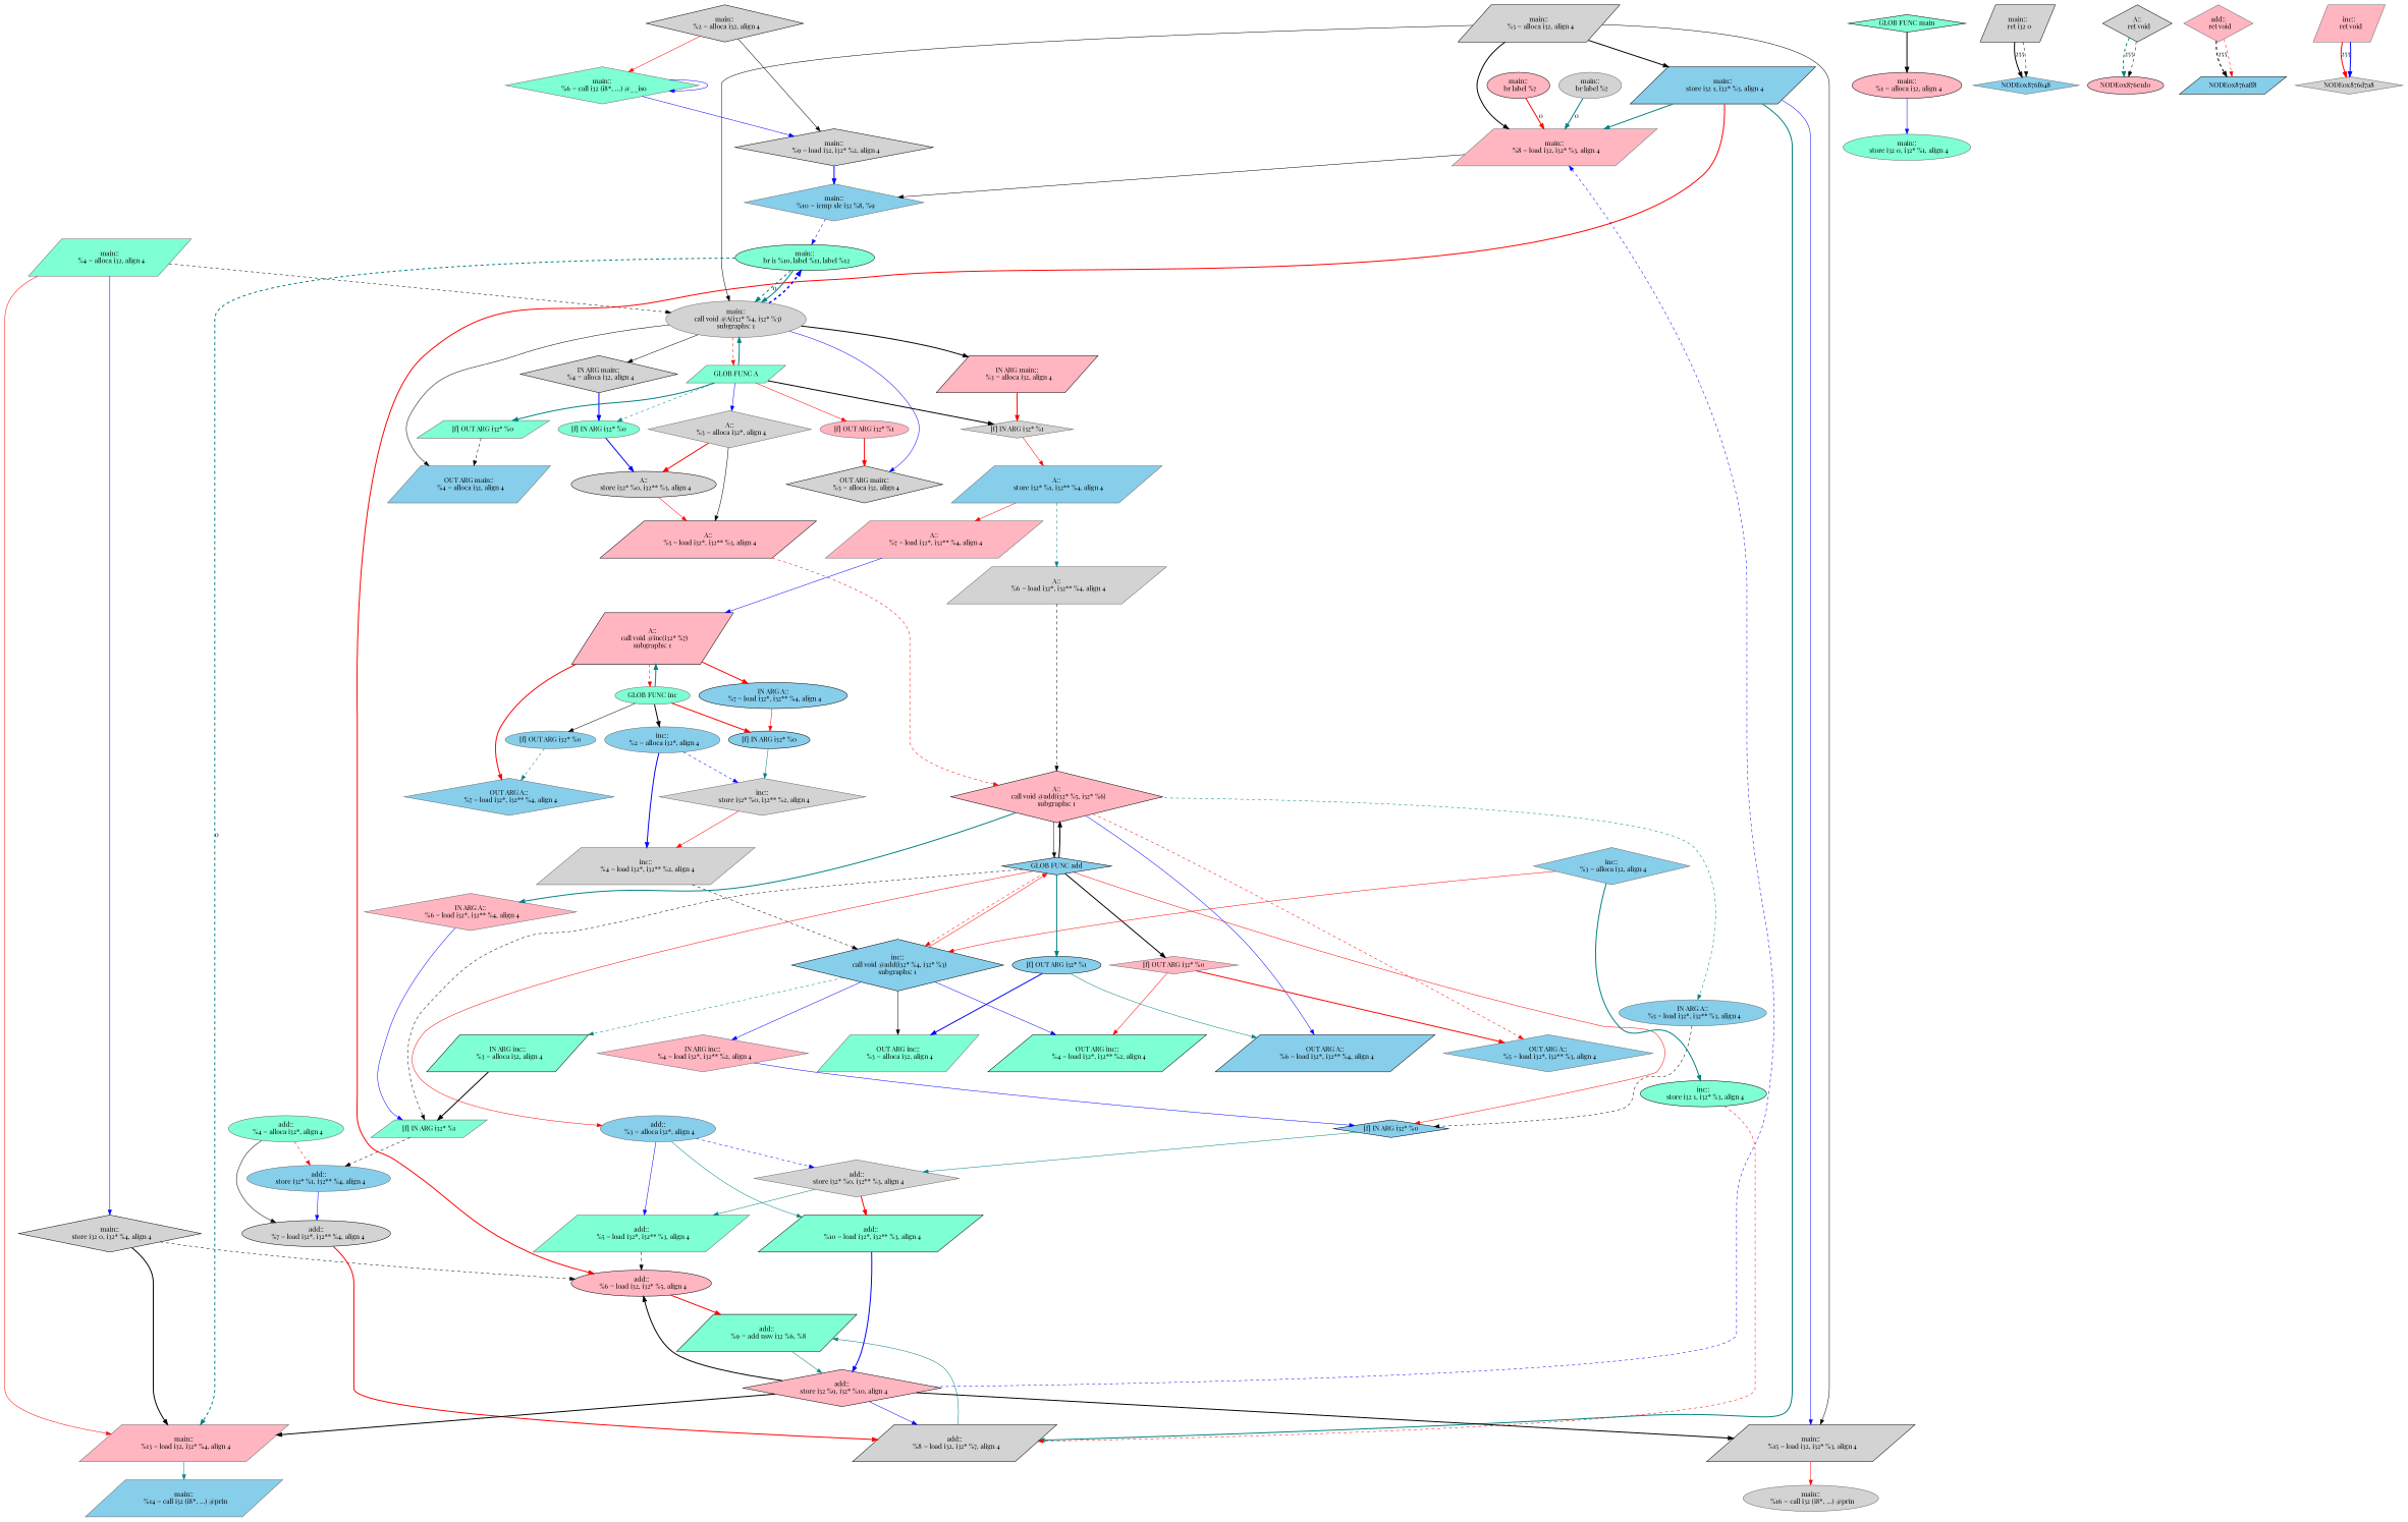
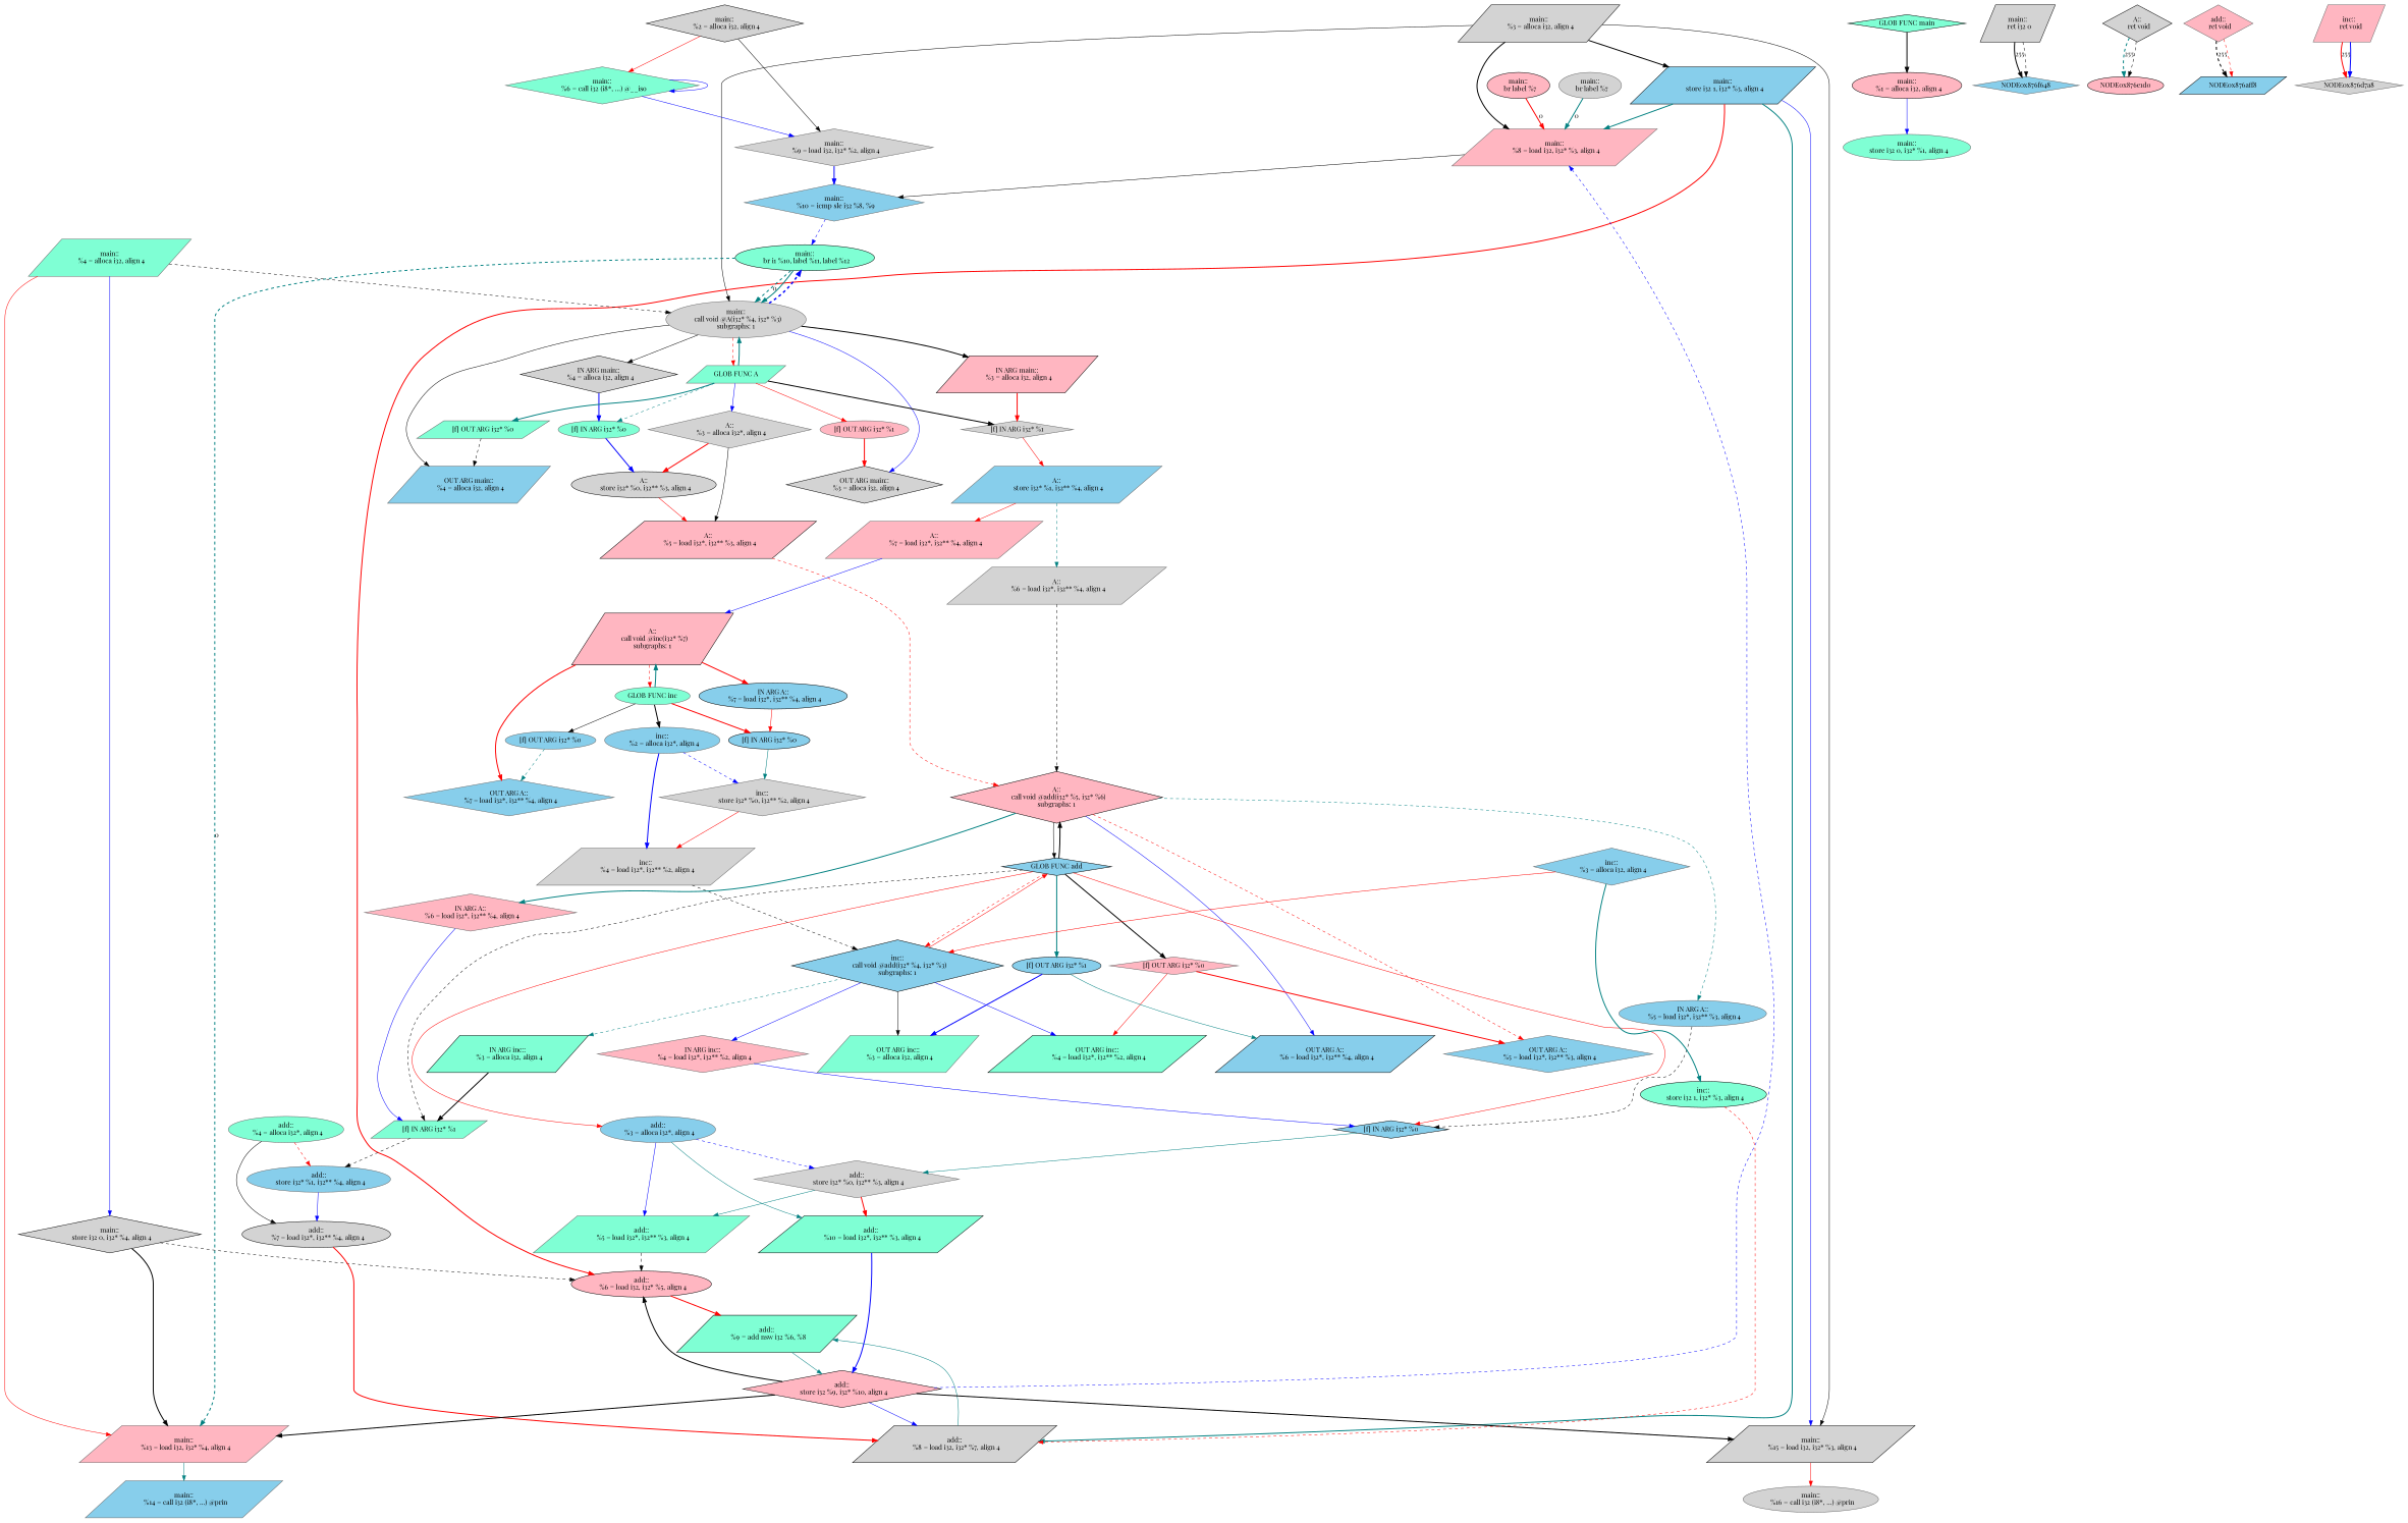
  digraph {
    fontname="Playfair Display"
    node [color=gray40 fillcolor=skyblue fontname="Playfair Display" shape=parallelogram style=filled]
    edge [color=black fontname="Playfair Display" style=solid rank=max]
    n1 [color=black fillcolor=lightpink label="main::\n  br label %7" shape=ellipse]
    n2 [fillcolor=lightpink label="main::\n  %8 = load i32, i32* %3, align 4"]
    n3 [label="main::\n  %10 = icmp sle i32 %8, %9" shape=diamond]
    n4 [color=black fillcolor=lightpink label="main::\n  %1 = alloca i32, align 4" shape=ellipse]
    n5 [fillcolor=aquamarine label="main::\n  store i32 0, i32* %1, align 4" shape=ellipse]
    n6 [color=black fillcolor=lightgrey label="main::\n  %2 = alloca i32, align 4" shape=diamond]
    n7 [fillcolor=aquamarine label="main::\n  %6 = call i32 (i8*, ...) @__iso" shape=diamond]
-   n8 [color=black fillcolor=lightgrey label="main::\n  %9 = load i32, i32* %2, align 4" shape=diamond]
+   n8 [fillcolor=lightgrey label="main::\n  %9 = load i32, i32* %2, align 4" shape=diamond]
    n9 [color=black fillcolor=lightgrey label="main::\n  %3 = alloca i32, align 4"]
    n10 [color=black label="main::\n  store i32 1, i32* %3, align 4"]
    n11 [fillcolor=lightgrey label="main::\n  call void @A(i32* %4, i32* %3)\nsubgraphs: 1" shape=ellipse]
    n12 [color=black fillcolor=lightgrey label="main::\n  %15 = load i32, i32* %3, align 4"]
    n13 [color=black fillcolor=lightpink label="add::\n  %6 = load i32, i32* %5, align 4" shape=ellipse]
    n14 [color=black fillcolor=lightgrey label="add::\n  %8 = load i32, i32* %7, align 4"]
    n15 [color=black fillcolor=aquamarine label="main::\n  br i1 %10, label %11, label %12" shape=ellipse]
    n16 [color=black fillcolor=lightpink label="IN ARG main::\n  %3 = alloca i32, align 4"]
    n17 [color=black fillcolor=lightgrey label="OUT ARG main::\n  %3 = alloca i32, align 4" shape=diamond]
    n18 [color=black fillcolor=lightgrey label="IN ARG main::\n  %4 = alloca i32, align 4" shape=diamond]
    n19 [label="OUT ARG main::\n  %4 = alloca i32, align 4"]
    n20 [fillcolor=aquamarine label="GLOB FUNC A"]
    n21 [fillcolor=lightgrey label="main::\n  %16 = call i32 (i8*, ...) @prin" shape=ellipse]
    n22 [fillcolor=aquamarine label="main::\n  %4 = alloca i32, align 4"]
    n23 [color=black fillcolor=lightgrey label="main::\n  store i32 0, i32* %4, align 4" shape=diamond]
    n24 [fillcolor=lightpink label="main::\n  %13 = load i32, i32* %4, align 4"]
    n25 [label="main::\n  %14 = call i32 (i8*, ...) @prin"]
    n26 [color=black fillcolor=lightgrey label="main::\n  ret i32 0"]
    NODE0x876f648 [shape=diamond]
    n28 [color=black fillcolor=aquamarine label="add::\n  %9 = add nsw i32 %6, %8"]
    n29 [fillcolor=lightgrey label="[f] IN ARG i32* %1" shape=diamond]
    n30 [fillcolor=aquamarine label="[f] IN ARG i32* %0" shape=ellipse]
    n31 [fillcolor=aquamarine label="[f] OUT ARG i32* %0"]
    n32 [fillcolor=lightpink label="[f] OUT ARG i32* %1" shape=ellipse]
    n33 [fillcolor=lightgrey label="A::\n  %3 = alloca i32*, align 4" shape=diamond]
    n34 [label="A::\n  store i32* %1, i32** %4, align 4"]
    n35 [color=black fillcolor=lightgrey label="A::\n  store i32* %0, i32** %3, align 4" shape=ellipse]
    n36 [fillcolor=lightgrey label="main::\n  br label %7" shape=ellipse]
    n37 [color=black fillcolor=aquamarine label="GLOB FUNC main" shape=diamond]
    n38 [color=black fillcolor=lightpink label="A::\n  %5 = load i32*, i32** %3, align 4"]
    n39 [color=black label="GLOB FUNC add" shape=diamond]
    n40 [color=black fillcolor=lightpink label="A::\n  call void @add(i32* %5, i32* %6)\nsubgraphs: 1" shape=diamond]
    n41 [color=black label="[f] IN ARG i32* %0" shape=diamond]
    n42 [fillcolor=lightpink label="[f] OUT ARG i32* %0" shape=diamond]
    n43 [fillcolor=aquamarine label="[f] IN ARG i32* %1"]
    n44 [color=black label="[f] OUT ARG i32* %1" shape=ellipse]
    n45 [label="add::\n  %3 = alloca i32*, align 4" shape=ellipse]
    n46 [color=black label="inc::\n  call void @add(i32* %4, i32* %3)\nsubgraphs: 1" shape=diamond]
    n47 [label="IN ARG A::\n  %5 = load i32*, i32** %3, align 4" shape=ellipse]
    n48 [label="OUT ARG A::\n  %5 = load i32*, i32** %3, align 4" shape=diamond]
    n49 [fillcolor=lightpink label="IN ARG A::\n  %6 = load i32*, i32** %4, align 4" shape=diamond]
    n50 [color=black label="OUT ARG A::\n  %6 = load i32*, i32** %4, align 4"]
    n51 [fillcolor=lightgrey label="add::\n  store i32* %0, i32** %3, align 4" shape=diamond]
    n52 [color=black fillcolor=aquamarine label="OUT ARG inc::\n  %4 = load i32*, i32** %2, align 4"]
    n53 [label="add::\n  store i32* %1, i32** %4, align 4" shape=ellipse]
    n54 [fillcolor=aquamarine label="OUT ARG inc::\n  %3 = alloca i32, align 4"]
    n55 [fillcolor=aquamarine label="add::\n  %5 = load i32*, i32** %3, align 4"]
    n56 [color=black fillcolor=aquamarine label="add::\n  %10 = load i32*, i32** %3, align 4"]
    n57 [color=black fillcolor=aquamarine label="IN ARG inc::\n  %3 = alloca i32, align 4"]
    n58 [fillcolor=lightpink label="IN ARG inc::\n  %4 = load i32*, i32** %2, align 4" shape=diamond]
    n59 [fillcolor=aquamarine label="GLOB FUNC inc" shape=ellipse]
    n60 [color=black fillcolor=lightpink label="A::\n  call void @inc(i32* %7)\nsubgraphs: 1"]
    n61 [color=black label="[f] IN ARG i32* %0" shape=ellipse]
    n62 [label="[f] OUT ARG i32* %0" shape=ellipse]
    n63 [label="inc::\n  %2 = alloca i32*, align 4" shape=ellipse]
    n64 [color=black label="IN ARG A::\n  %7 = load i32*, i32** %4, align 4" shape=ellipse]
    n65 [label="OUT ARG A::\n  %7 = load i32*, i32** %4, align 4" shape=diamond]
    n66 [fillcolor=lightgrey label="inc::\n  store i32* %0, i32** %2, align 4" shape=diamond]
    n67 [fillcolor=lightgrey label="inc::\n  %4 = load i32*, i32** %2, align 4"]
    n68 [fillcolor=lightgrey label="A::\n  %6 = load i32*, i32** %4, align 4"]
    n69 [fillcolor=lightpink label="A::\n  %7 = load i32*, i32** %4, align 4"]
    n70 [color=black fillcolor=lightgrey label="A::\n  ret void" shape=diamond]
    NODE0x876e1d0 [color=black fillcolor=lightpink shape=ellipse]
    n72 [color=black fillcolor=lightgrey label="add::\n  %7 = load i32*, i32** %4, align 4" shape=ellipse]
    n73 [color=black fillcolor=lightpink label="add::\n  store i32 %9, i32* %10, align 4" shape=diamond]
    n74 [fillcolor=aquamarine label="add::\n  %4 = alloca i32*, align 4" shape=ellipse]
    n75 [fillcolor=lightpink label="add::\n  ret void" shape=diamond]
    NODE0x876aff8 [color=black]
    n77 [label="inc::\n  %3 = alloca i32, align 4" shape=diamond]
    n78 [color=black fillcolor=aquamarine label="inc::\n  store i32 1, i32* %3, align 4" shape=ellipse]
    n79 [fillcolor=lightpink label="inc::\n  ret void"]
    NODE0x876d7a8 [fillcolor=lightgrey shape=diamond]
    n1 -> n2 [color=red label=0 penwidth=2 rank=""]
    n2 -> n3
    n3 -> n15 [color=blue style=dashed]
    n4 -> n5 [color=blue]
    n6 -> n7 [color=red]
    n6 -> n8
    n7 -> n7 [color=blue]
    n7 -> n8 [color=blue]
    n8 -> n3 [color=blue style=bold]
    n9 -> n2 [style=bold]
    n9 -> n10 [style=bold]
    n9 -> n11
    n9 -> n12
    n10 -> n2 [color=teal style=bold]
    n10 -> n12 [color=blue]
    n10 -> n13 [color=red style=bold]
    n10 -> n14 [color=teal style=bold]
    n11 -> n15 [color=blue constraint=false penwidth=3 style=dashed rank=""]
    n11 -> n16 [style=bold rank=""]
    n11 -> n17 [color=blue rank=""]
    n11 -> n18 [rank=""]
    n11 -> n19 [rank=""]
    n11 -> n20 [color=red style=dashed rank=""]
    n12 -> n21 [color=red]
    n13 -> n28 [color=red style=bold]
    n14 -> n28 [color=teal]
    n15 -> n11 [color=teal label=0 penwidth=2 style=dashed rank=""]
    n15 -> n11 [color=teal penwidth=2 style=bold rank=""]
    n15 -> n24 [color=teal label=0 penwidth=2 style=dashed rank=""]
    n16 -> n29 [color=red style=bold]
    n18 -> n30 [color=blue style=bold]
    n20 -> n11 [color=teal style=bold]
    n20 -> n29 [style=bold rank=""]
    n20 -> n30 [color=teal style=dashed rank=""]
    n20 -> n31 [color=teal style=bold rank=""]
    n20 -> n32 [color=red rank=""]
    n20 -> n33 [color=blue rank=""]
    n22 -> n11 [style=dashed]
    n22 -> n23 [color=blue]
    n22 -> n24 [color=red]
    n23 -> n13 [style=dashed]
    n23 -> n24 [style=bold]
    n24 -> n25 [color=teal]
    n26 -> NODE0x876f648 [label=255 penwidth=2 style=bold rank=""]
    n26 -> NODE0x876f648 [style=dashed rank=""]
    n28 -> n73 [color=teal]
    n29 -> n34 [color=red]
    n30 -> n35 [color=blue style=bold]
    n31 -> n19 [style=dashed]
    n32 -> n17 [color=red style=bold]
    n33 -> n35 [color=red style=bold]
    n33 -> n38
    n34 -> n68 [color=teal style=dashed]
    n34 -> n69 [color=red]
    n35 -> n38 [color=red]
    n36 -> n2 [color=teal label=0 penwidth=2 rank=""]
    n37 -> n4 [style=bold rank=""]
    n38 -> n40 [color=red style=dashed]
    n39 -> n40 [style=bold]
    n39 -> n41 [color=red rank=""]
    n39 -> n42 [style=bold rank=""]
    n39 -> n43 [style=dashed rank=""]
    n39 -> n44 [color=teal style=bold rank=""]
    n39 -> n45 [color=red rank=""]
    n39 -> n46 [color=red style=dashed]
    n40 -> n39 [rank=""]
    n40 -> n47 [color=teal style=dashed rank=""]
    n40 -> n48 [color=red style=dashed rank=""]
    n40 -> n49 [color=teal style=bold rank=""]
    n40 -> n50 [color=blue rank=""]
    n41 -> n51 [color=teal]
    n42 -> n48 [color=red style=bold]
    n42 -> n52 [color=red]
    n43 -> n53 [style=dashed]
    n44 -> n50 [color=teal]
    n44 -> n54 [color=blue style=bold]
    n45 -> n51 [color=blue style=dashed]
    n45 -> n55 [color=blue]
    n45 -> n56 [color=teal]
    n46 -> n39 [color=red rank=""]
    n46 -> n52 [color=blue rank=""]
    n46 -> n54 [rank=""]
    n46 -> n57 [color=teal style=dashed rank=""]
    n46 -> n58 [color=blue rank=""]
    n47 -> n41 [style=dashed]
    n49 -> n43 [color=blue]
    n51 -> n55 [color=teal]
    n51 -> n56 [color=red style=bold]
    n53 -> n72 [color=blue]
    n55 -> n13 [style=dashed]
    n56 -> n73 [color=blue style=bold]
    n57 -> n43 [style=bold]
    n58 -> n41 [color=blue]
    n59 -> n60 [color=teal style=bold]
    n59 -> n61 [color=red style=bold rank=""]
    n59 -> n62 [rank=""]
    n59 -> n63 [style=bold rank=""]
    n60 -> n59 [color=red style=dashed rank=""]
    n60 -> n64 [color=red style=bold rank=""]
    n60 -> n65 [color=red style=bold rank=""]
    n61 -> n66 [color=teal]
    n62 -> n65 [color=teal style=dashed]
    n63 -> n66 [color=blue style=dashed]
    n63 -> n67 [color=blue style=bold]
    n64 -> n61 [color=red]
    n66 -> n67 [color=red]
    n67 -> n46 [style=dashed]
    n68 -> n40 [style=dashed]
    n69 -> n60 [color=blue]
    n70 -> NODE0x876e1d0 [color=teal label=255 penwidth=2 style=dashed rank=""]
    n70 -> NODE0x876e1d0 [style=dashed rank=""]
    n72 -> n14 [color=red style=bold]
    n73 -> n2 [color=blue style=dashed]
    n73 -> n12 [style=bold]
    n73 -> n13 [style=bold]
    n73 -> n14 [color=blue]
    n73 -> n24 [style=bold]
    n74 -> n53 [color=red style=dashed]
    n74 -> n72
    n75 -> NODE0x876aff8 [label=255 penwidth=2 style=dashed rank=""]
    n75 -> NODE0x876aff8 [color=red style=dashed rank=""]
    n77 -> n46 [color=red]
    n77 -> n78 [color=teal style=bold]
    n78 -> n14 [color=red style=dashed]
    n79 -> NODE0x876d7a8 [color=red label=255 penwidth=2 rank=""]
    n79 -> NODE0x876d7a8 [color=blue style=bold rank=""]
  }
